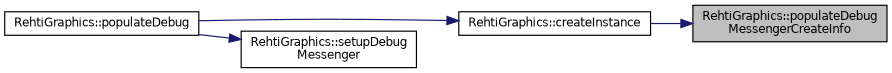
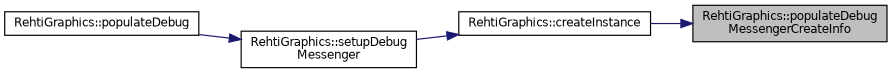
  digraph {
    rankdir=RL
    node [color=black fillcolor=white fontname=Helvetica fontsize=10 shape=record style=filled]
    edge [color=midnightblue dir=back fontname=Helvetica fontsize=10 labelfontname=Helvetica labelfontsize=10 style=solid]
    n1 [fillcolor=grey75 fontcolor=black height=0.2 label="RehtiGraphics::populateDebug\lMessengerCreateInfo" width=0.4]
    n2 [height=0.2 label="RehtiGraphics::createInstance" width=0.4]
    n3 [height=0.2 label="RehtiGraphics::populateDebug" width=0.4]
    n4 [height=0.2 label="RehtiGraphics::setupDebug\lMessenger" width=0.4]
    n1 -> n2
-   n2 -> n3
+   n2 -> n4
    n4 -> n3
  }
